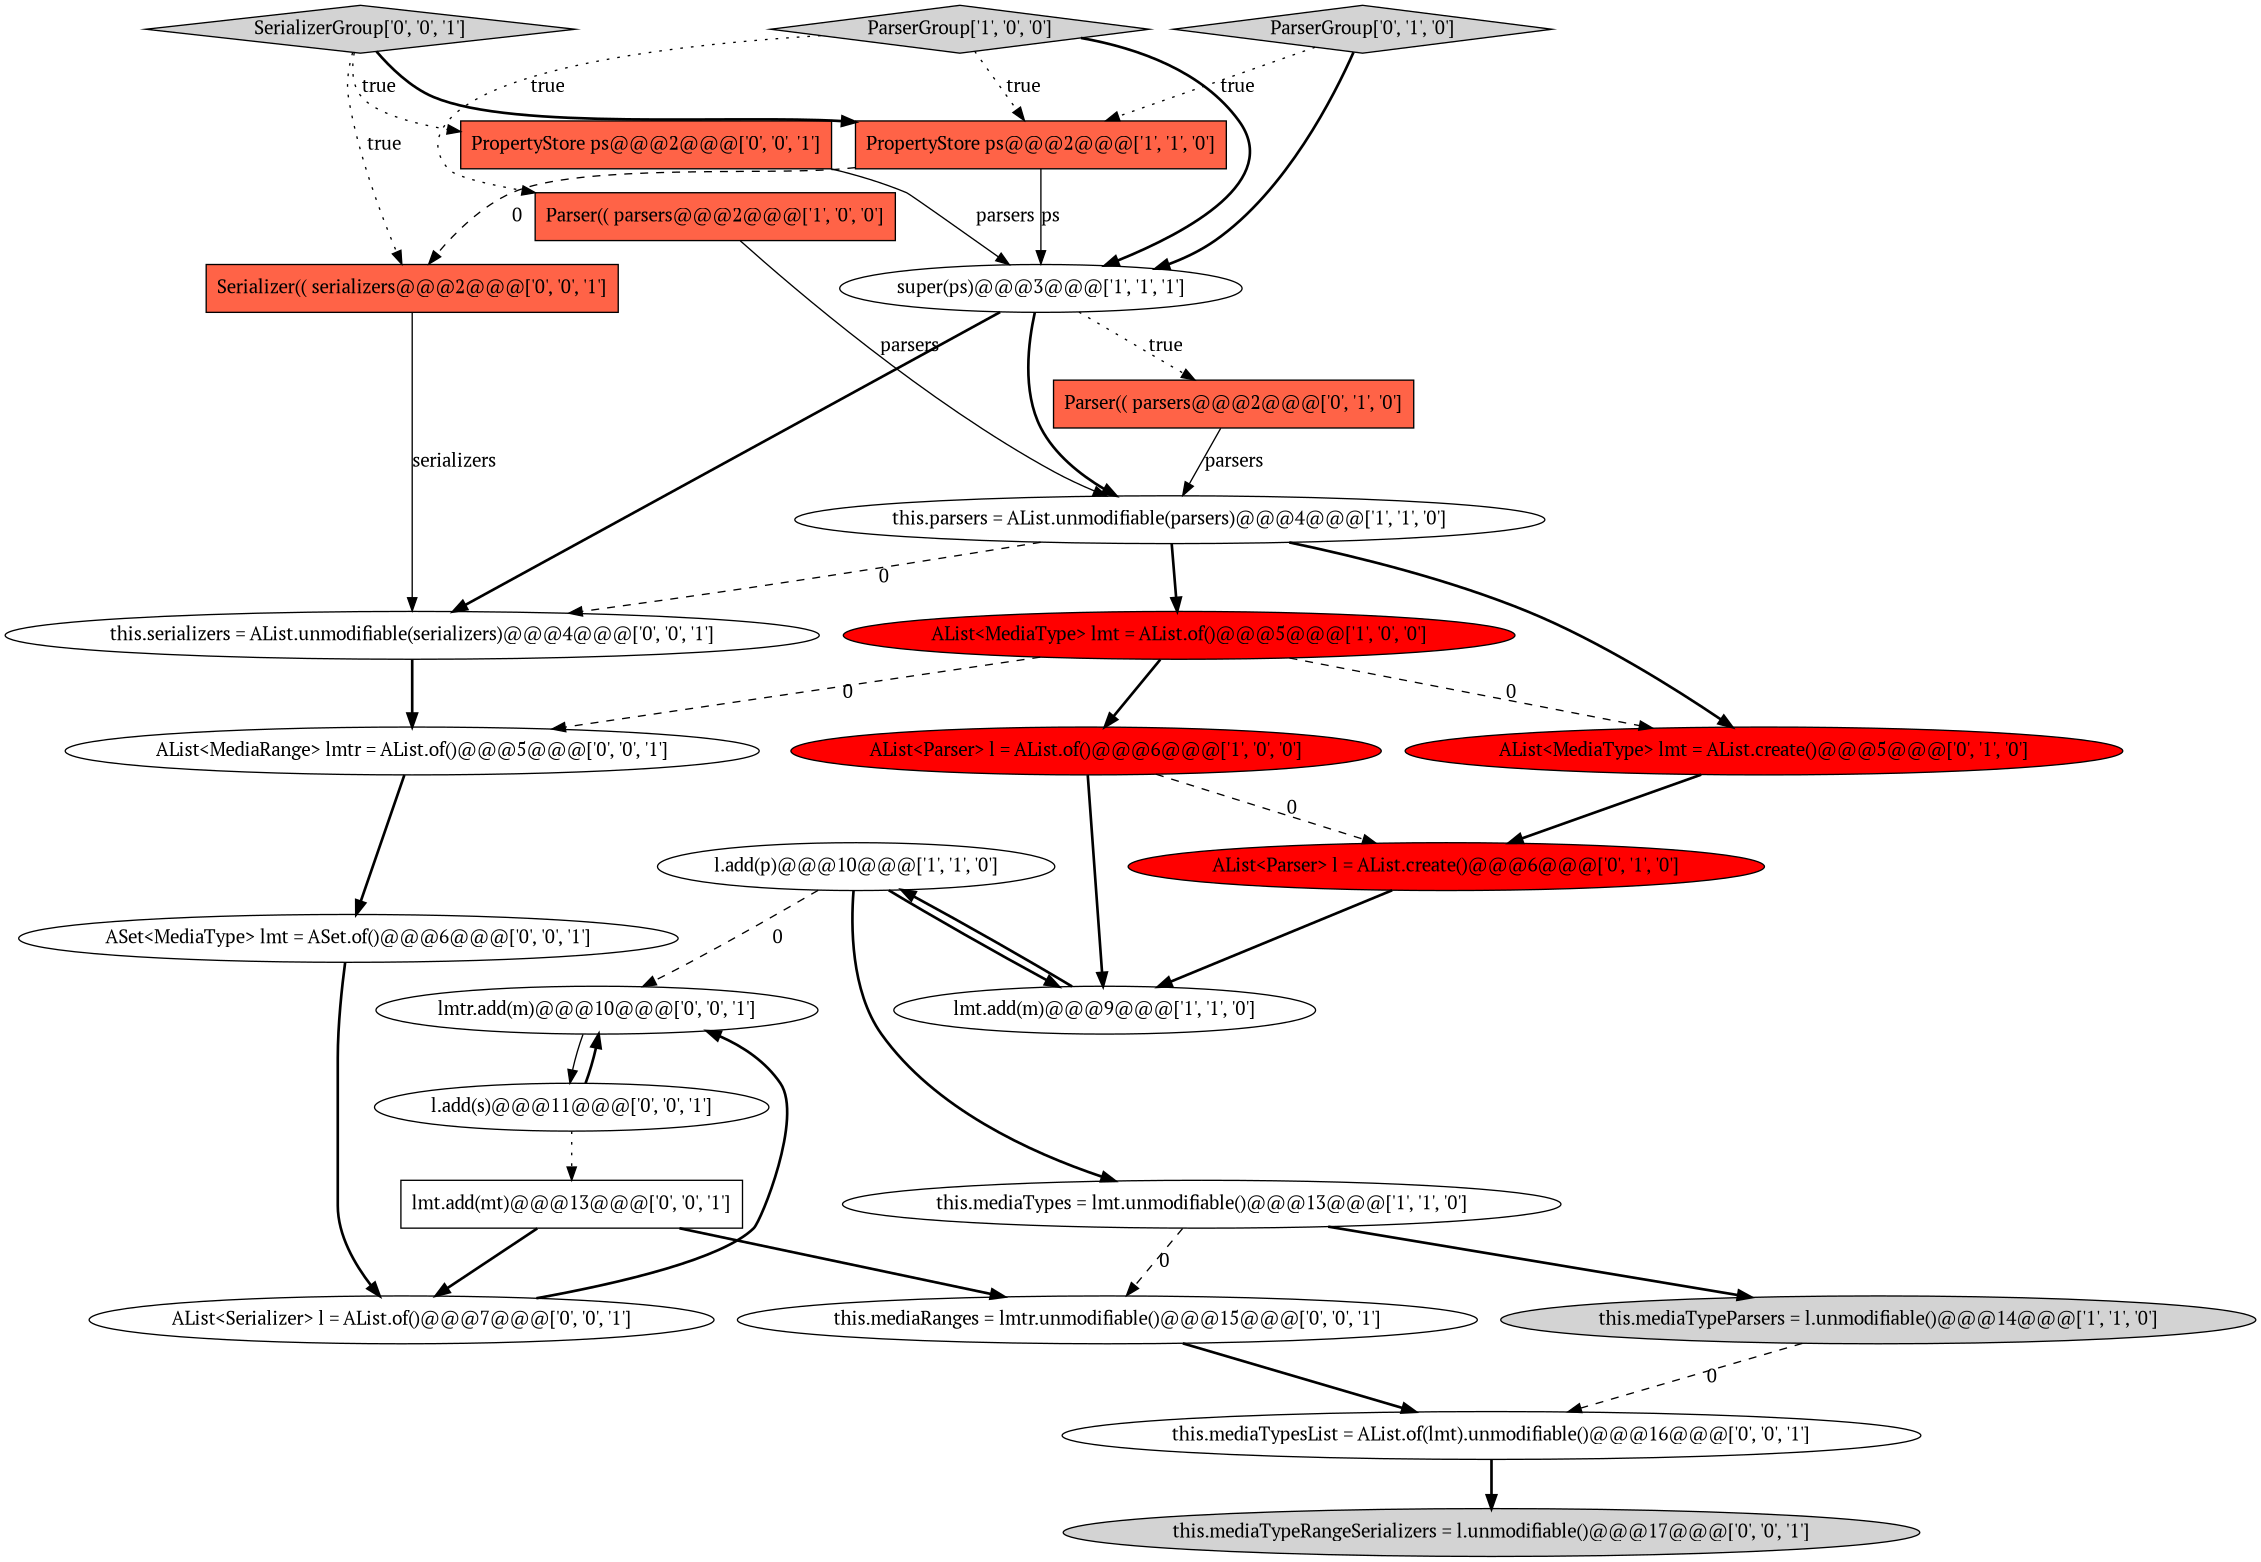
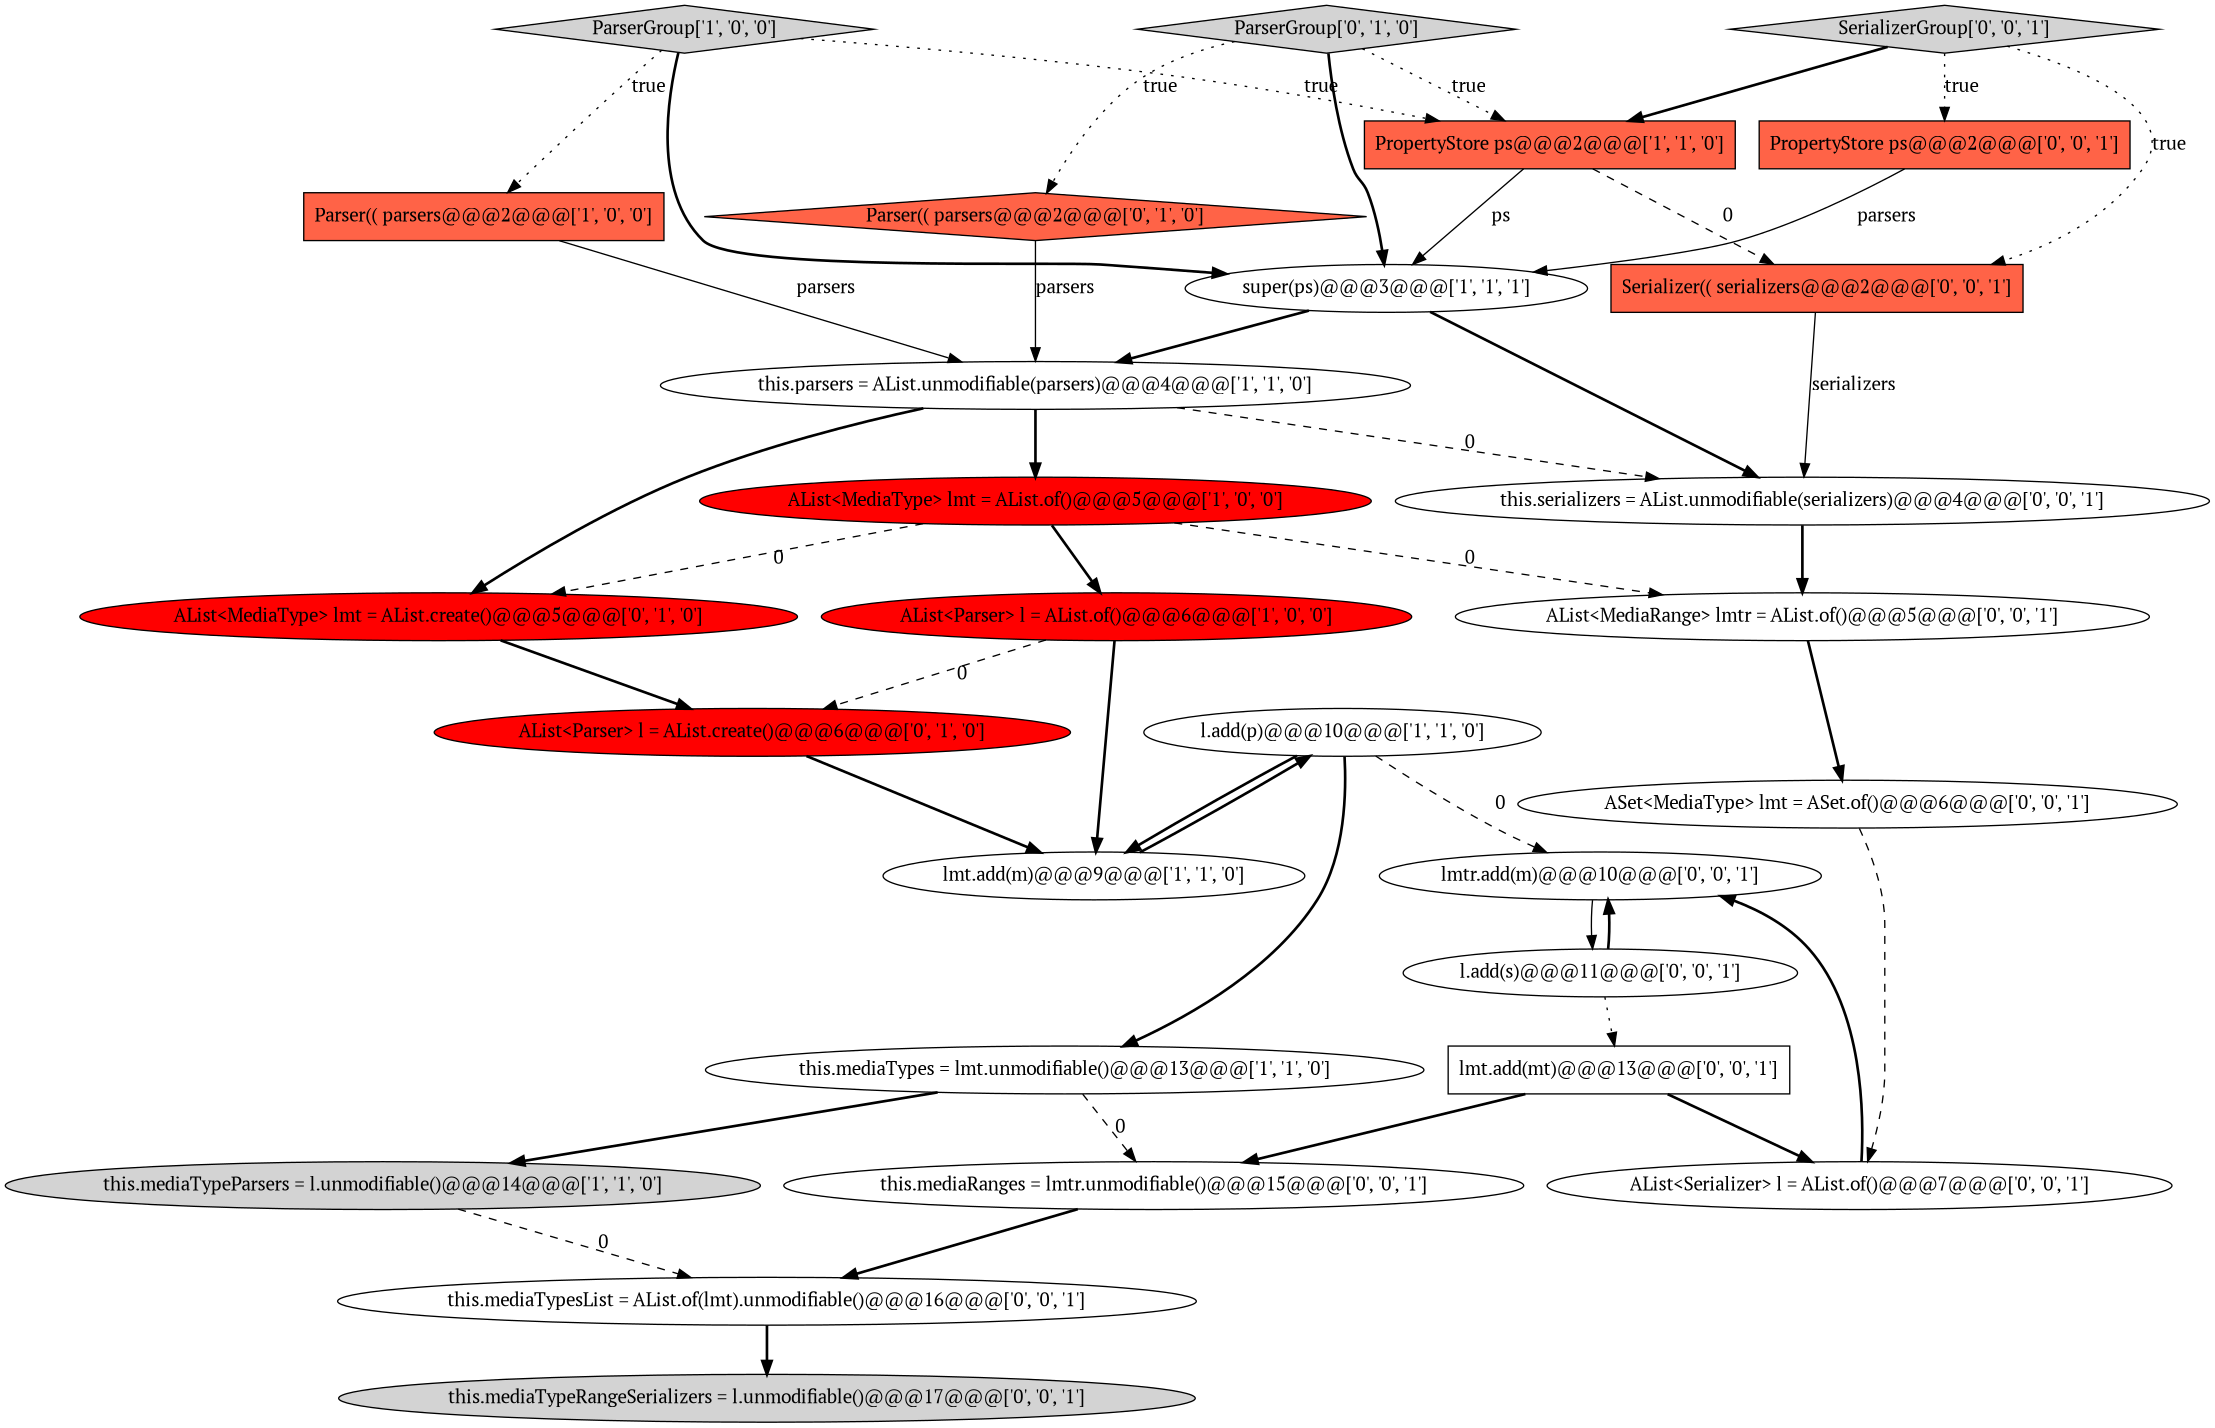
  digraph {
    fontname="PT Serif"
    node [fillcolor=white fontname="PT Serif" shape=ellipse style=filled]
    edge [fontname="PT Serif" style=bold]
    n1 [label="l.add(p)@@@10@@@['1', '1', '0']"]
    n2 [label="this.mediaTypes = lmt.unmodifiable()@@@13@@@['1', '1', '0']"]
    n3 [label="lmt.add(m)@@@9@@@['1', '1', '0']"]
    n4 [label="lmtr.add(m)@@@10@@@['0', '0', '1']"]
    n5 [label="this.mediaRanges = lmtr.unmodifiable()@@@15@@@['0', '0', '1']"]
    n6 [fillcolor=lightgray label="this.mediaTypeParsers = l.unmodifiable()@@@14@@@['1', '1', '0']"]
    n7 [label="l.add(s)@@@11@@@['0', '0', '1']"]
    n8 [label="this.mediaTypesList = AList.of(lmt).unmodifiable()@@@16@@@['0', '0', '1']"]
    n9 [fillcolor=lightgray label="ParserGroup['0', '1', '0']" shape=diamond]
-   n10 [fillcolor=tomato label="Parser(( parsers@@@2@@@['0', '1', '0']" shape=box]
+   n10 [fillcolor=tomato label="Parser(( parsers@@@2@@@['0', '1', '0']" shape=diamond]
    n11 [fillcolor=tomato label="PropertyStore ps@@@2@@@['1', '1', '0']" shape=box]
    n12 [label="super(ps)@@@3@@@['1', '1', '1']"]
    n13 [label="this.parsers = AList.unmodifiable(parsers)@@@4@@@['1', '1', '0']"]
    n14 [fillcolor=tomato label="Serializer(( serializers@@@2@@@['0', '0', '1']" shape=box]
    n15 [label="this.serializers = AList.unmodifiable(serializers)@@@4@@@['0', '0', '1']"]
    n16 [fillcolor=red label="AList<Parser> l = AList.of()@@@6@@@['1', '0', '0']"]
    n17 [fillcolor=red label="AList<Parser> l = AList.create()@@@6@@@['0', '1', '0']"]
    n18 [label="lmt.add(mt)@@@13@@@['0', '0', '1']" shape=box]
    n19 [label="AList<Serializer> l = AList.of()@@@7@@@['0', '0', '1']"]
    n20 [label="AList<MediaRange> lmtr = AList.of()@@@5@@@['0', '0', '1']"]
    n21 [label="ASet<MediaType> lmt = ASet.of()@@@6@@@['0', '0', '1']"]
    n22 [fillcolor=red label="AList<MediaType> lmt = AList.of()@@@5@@@['1', '0', '0']"]
    n23 [fillcolor=red label="AList<MediaType> lmt = AList.create()@@@5@@@['0', '1', '0']"]
    n24 [fillcolor=tomato label="PropertyStore ps@@@2@@@['0', '0', '1']" shape=box]
    n25 [fillcolor=lightgray label="SerializerGroup['0', '0', '1']" shape=diamond]
    n26 [fillcolor=lightgray label="ParserGroup['1', '0', '0']" shape=diamond]
    n27 [fillcolor=tomato label="Parser(( parsers@@@2@@@['1', '0', '0']" shape=box]
    n28 [fillcolor=lightgray label="this.mediaTypeRangeSerializers = l.unmodifiable()@@@17@@@['0', '0', '1']"]
    n1 -> n2
    n1 -> n3
    n1 -> n4 [label=0 style=dashed]
    n2 -> n5 [label=0 style=dashed]
    n2 -> n6
    n3 -> n1
    n4 -> n7 [style=solid]
    n5 -> n8
    n6 -> n8 [label=0 style=dashed]
    n7 -> n4
    n7 -> n18 [style=dotted]
    n8 -> n28
-   n12 -> n10 [label=true style=dotted]
+   n9 -> n10 [label=true style=dotted]
    n9 -> n11 [label=true style=dotted]
    n9 -> n12
    n10 -> n13 [label=parsers style=solid]
    n11 -> n12 [label=ps style=solid]
    n11 -> n14 [label=0 style=dashed]
    n12 -> n13
    n12 -> n15
    n13 -> n15 [label=0 style=dashed]
    n13 -> n22
    n13 -> n23
    n14 -> n15 [label=serializers style=solid]
    n15 -> n20
    n16 -> n3
    n16 -> n17 [label=0 style=dashed]
    n17 -> n3
    n18 -> n5
    n18 -> n19
    n19 -> n4
    n20 -> n21
-   n21 -> n19
+   n21 -> n19 [style=dashed]
    n22 -> n16
    n22 -> n20 [label=0 style=dashed]
    n22 -> n23 [label=0 style=dashed]
    n23 -> n17
    n24 -> n12 [label=parsers style=solid]
    n25 -> n11
    n25 -> n14 [label=true style=dotted]
    n25 -> n24 [label=true style=dotted]
    n26 -> n11 [label=true style=dotted]
    n26 -> n12
    n26 -> n27 [label=true style=dotted]
    n27 -> n13 [label=parsers style=solid]
  }
